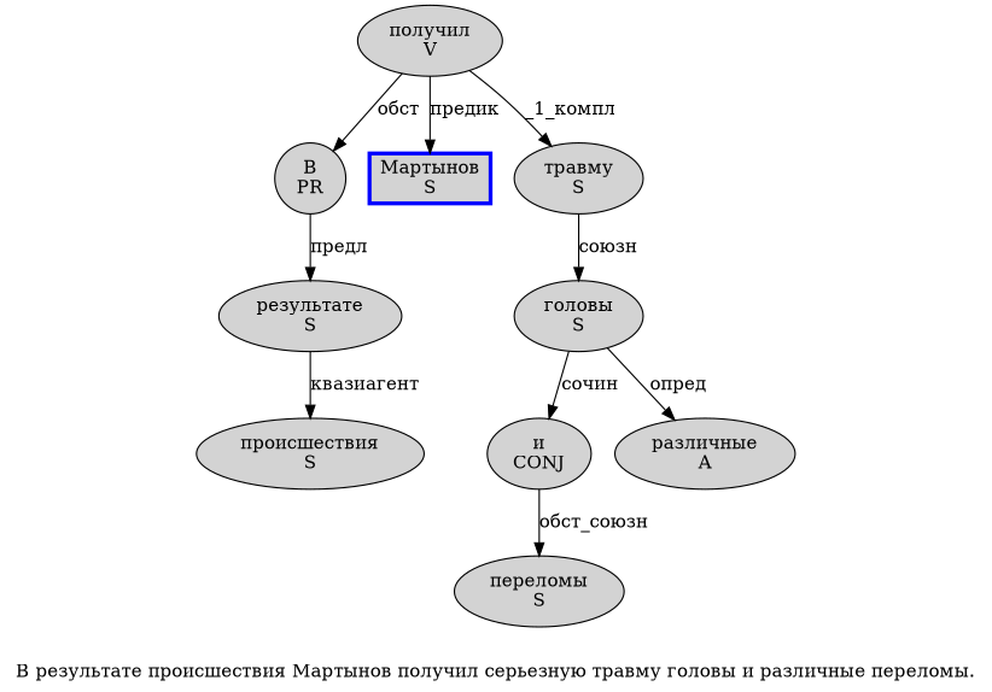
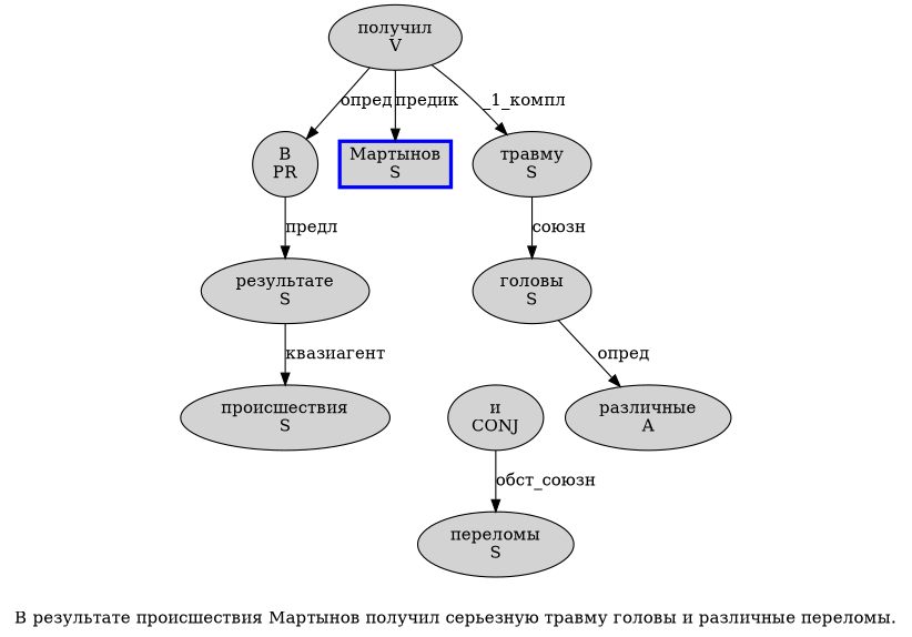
  digraph {
    label="В результате происшествия Мартынов получил серьезную травму головы и различные переломы."
    node [fillcolor=lightgray penwidth=1 shape=ellipse style=filled]
    n1 [label="В\nPR"]
    n2 [label="результате\nS"]
    n3 [label="происшествия\nS"]
    n4 [color=blue label="Мартынов\nS" penwidth=3 shape=box]
    n5 [label="получил\nV"]
    n6 [label="травму\nS"]
    n7 [label="головы\nS"]
    n8 [label="и\nCONJ"]
    n9 [label="различные\nA"]
    n10 [label="переломы\nS"]
    n1 -> n2 [label="предл"]
    n2 -> n3 [label="квазиагент"]
-   n5 -> n1 [label="обст"]
+   n5 -> n1 [label="опред"]
    n5 -> n4 [label="предик"]
    n5 -> n6 [label="_1_компл"]
    n6 -> n7 [label="союзн"]
-   n7 -> n8 [label="сочин"]
    n7 -> n9 [label="опред"]
    n8 -> n10 [label="обст_союзн"]
  }
